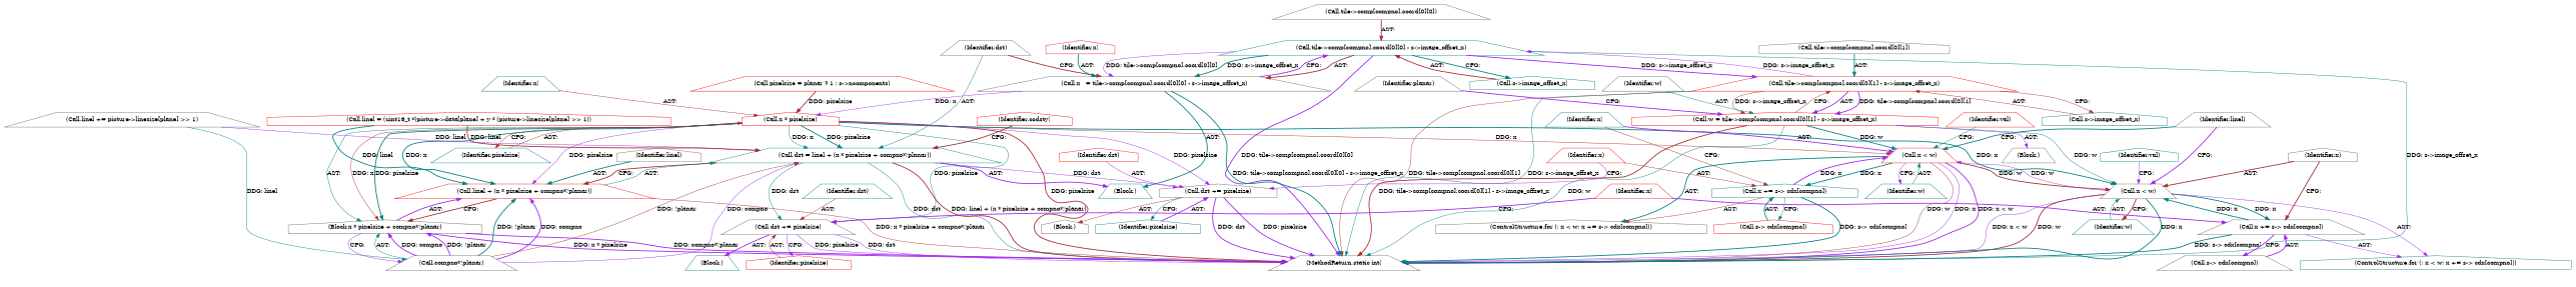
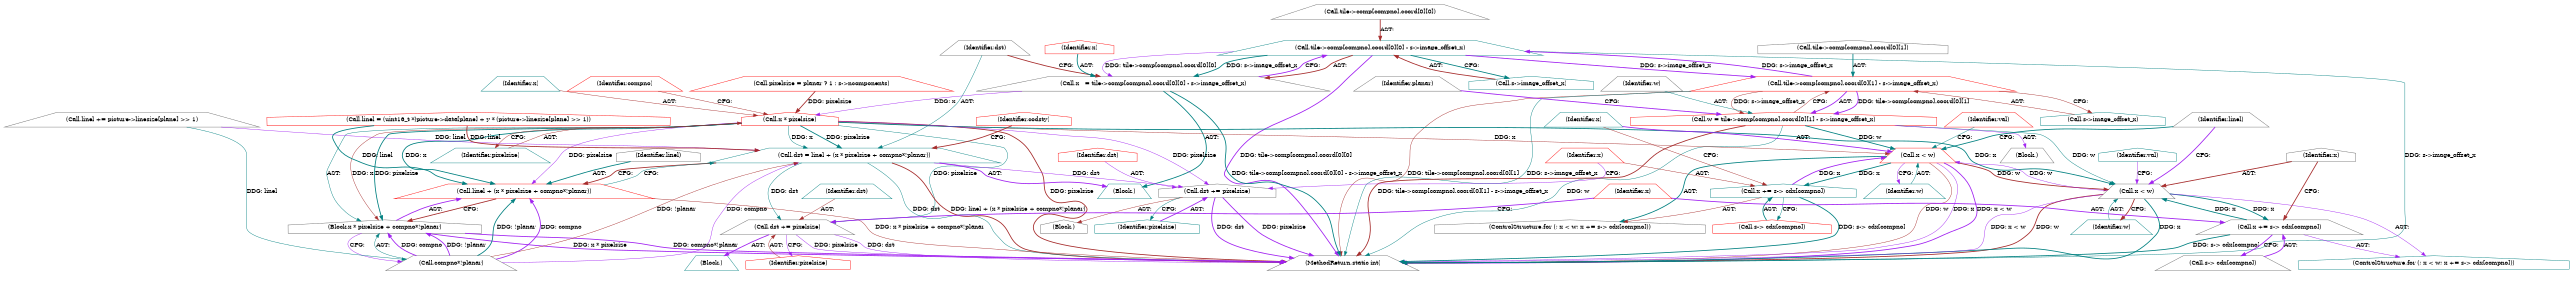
  digraph {
    node [color=gray40 shape=trapezium]
    edge [color=purple style=bold]
    n1 [color=teal label="(Call,tile->comp[compno].coord[0][0] - s->image_offset_x)"]
    n2 [color=red label="(Call,tile->comp[compno].coord[0][1] - s->image_offset_x)"]
    n3 [label="(Call,x   = tile->comp[compno].coord[0][0] - s->image_offset_x)"]
    n4 [label="(MethodReturn,static int)"]
    n5 [color=teal label="(Call,s->image_offset_x)" shape=house]
    n6 [color=red label="(Call,w = tile->comp[compno].coord[0][1] - s->image_offset_x)" shape=house]
    n7 [color=teal label="(Call,s->image_offset_x)" shape=house]
    n8 [color=red label="(Call,x * pixelsize)" shape=house]
    n9 [color=teal label="(Block,)"]
    n10 [color=red label="(Call,x < w)"]
    n11 [label="(Call,x < w)"]
    n12 [label="(Block,)"]
    n13 [color=teal label="(Call,x += s-> cdx[compno])" shape=house]
    n14 [label="(ControlStructure,for (; x < w; x += s-> cdx[compno]))" shape=house]
    n15 [color=teal label="(Identifier,w)"]
    n16 [label="(Call,x += s-> cdx[compno])"]
    n17 [color=teal label="(Identifier,w)"]
    n18 [color=teal label="(ControlStructure,for (; x < w; x += s-> cdx[compno]))" shape=house]
    n19 [color=red label="(Call,s-> cdx[compno])" shape=house]
    n20 [label="(Call,s-> cdx[compno])"]
    n21 [color=teal label="(Call,dst = linel + (x * pixelsize + compno*!planar))"]
    n22 [label="(Call,dst += pixelsize)" shape=house]
    n23 [label="(Call,dst += pixelsize)"]
    n24 [color=red label="(Call,linel + (x * pixelsize + compno*!planar))"]
    n25 [label="(Block,x * pixelsize + compno*!planar)" shape=house]
    n26 [color=teal label="(Identifier,pixelsize)"]
    n27 [label="(Block,)" shape=house]
    n28 [color=teal label="(Identifier,pixelsize)" shape=house]
    n29 [color=red label="(Identifier,pixelsize)" shape=house]
    n30 [color=teal label="(Block,)"]
    n31 [label="(Call,compno*!planar)"]
    n32 [color=red label="(Identifier,val)"]
    n33 [color=red label="(Identifier,dst)" shape=house]
    n34 [label="(Identifier,planar)"]
    n35 [label="(Identifier,dst)"]
    n36 [label="(Identifier,linel)"]
    n37 [label="(Call,linel += picture->linesize[plane] >> 1)"]
    n38 [label="(Identifier,linel)" shape=house]
    n39 [color=red label="(Call,pixelsize = planar ? 1 : s->ncomponents)"]
    n40 [color=teal label="(Identifier,dst)"]
    n41 [color=teal label="(Identifier,x)"]
    n42 [label="(Call,tile->comp[compno].coord[0][1])" shape=house]
    n43 [label="(Identifier,x)" shape=house]
    n44 [color=red label="(Identifier,codsty)" shape=house]
    n45 [color=red label="(Call,linel = (uint16_t *)picture->data[plane] + y * (picture->linesize[plane] >> 1))" shape=house]
    n46 [color=red label="(Identifier,x)"]
    n47 [color=teal label="(Identifier,val)" shape=house]
    n48 [color=red label="(Identifier,x)"]
+   n49 [color=red label="(Identifier,compno)"]
    n50 [color=red label="(Identifier,x)" shape=house]
    n51 [label="(Identifier,w)"]
    n52 [label="(Call,tile->comp[compno].coord[0][0])"]
    n53 [color=teal label="(Identifier,x)"]
    n1 -> n2 [label="DDG: s->image_offset_x"]
    n1 -> n3 [color=brown label="AST: "]
    n1 -> n3 [label="DDG: tile->comp[compno].coord[0][0]" style=solid]
    n1 -> n3 [color=teal label="DDG: s->image_offset_x"]
    n1 -> n4 [color=teal label="DDG: s->image_offset_x" style=solid]
    n1 -> n4 [label="DDG: tile->comp[compno].coord[0][0]"]
    n1 -> n5 [color=teal label="CFG: "]
-   n2 -> n1 [label="DDG: s->image_offset_x" style=solid]
+   n2 -> n1 [label="DDG: s->image_offset_x"]
    n2 -> n4 [color=brown label="DDG: tile->comp[compno].coord[0][1]" style=solid]
    n2 -> n4 [color=teal label="DDG: s->image_offset_x" style=solid]
    n2 -> n6 [label="AST: "]
    n2 -> n6 [label="DDG: tile->comp[compno].coord[0][1]"]
    n2 -> n6 [color=brown label="DDG: s->image_offset_x" style=solid]
    n2 -> n7 [color=brown label="CFG: " style=solid]
    n3 -> n1 [label="CFG: "]
    n3 -> n4 [color=teal label="DDG: tile->comp[compno].coord[0][0] - s->image_offset_x"]
    n3 -> n8 [label="DDG: x" style=solid]
    n3 -> n9 [color=teal label="AST: "]
    n5 -> n1 [color=brown label="AST: "]
    n6 -> n2 [color=brown label="CFG: " style=solid]
    n6 -> n4 [color=teal label="DDG: w" style=solid]
    n6 -> n4 [color=brown label="DDG: tile->comp[compno].coord[0][1] - s->image_offset_x"]
    n6 -> n10 [color=teal label="DDG: w"]
    n6 -> n11 [color=teal label="DDG: w" style=solid]
    n6 -> n12 [label="AST: " style=solid]
    n7 -> n2 [color=brown label="AST: " style=solid]
    n8 -> n4 [color=brown label="DDG: pixelsize"]
    n8 -> n10 [color=brown label="DDG: x" style=solid]
    n8 -> n11 [color=teal label="DDG: x"]
    n8 -> n21 [color=teal label="DDG: x" style=solid]
    n8 -> n21 [color=teal label="DDG: pixelsize"]
    n8 -> n22 [label="DDG: pixelsize" style=solid]
    n8 -> n23 [color=teal label="DDG: pixelsize" style=solid]
    n8 -> n24 [color=teal label="DDG: x"]
    n8 -> n24 [label="DDG: pixelsize" style=solid]
    n8 -> n25 [color=teal label="AST: " style=solid]
    n8 -> n25 [color=brown label="DDG: x" style=solid]
    n8 -> n25 [color=teal label="DDG: pixelsize"]
    n8 -> n26 [color=brown label="CFG: " style=solid]
    n10 -> n4 [color=brown label="DDG: w" style=solid]
    n10 -> n4 [label="DDG: x" style=solid]
    n10 -> n4 [label="DDG: x < w"]
    n10 -> n11 [color=brown label="DDG: w"]
    n10 -> n13 [color=teal label="DDG: x"]
    n10 -> n14 [color=teal label="AST: "]
    n10 -> n15 [label="CFG: " style=solid]
    n11 -> n4 [color=brown label="DDG: w"]
    n11 -> n4 [color=teal label="DDG: x"]
    n11 -> n4 [label="DDG: x < w" style=solid]
    n11 -> n10 [label="DDG: w" style=solid]
    n11 -> n16 [color=teal label="DDG: x"]
    n11 -> n17 [color=brown label="CFG: "]
    n11 -> n18 [label="AST: " style=solid]
    n13 -> n4 [color=teal label="DDG: s-> cdx[compno]"]
    n13 -> n10 [label="DDG: x"]
    n13 -> n14 [color=brown label="AST: " style=solid]
    n13 -> n19 [color=teal label="CFG: " style=solid]
    n15 -> n10 [color=teal label="AST: " style=solid]
    n16 -> n4 [color=teal label="DDG: s-> cdx[compno]"]
    n16 -> n11 [color=teal label="DDG: x"]
    n16 -> n18 [label="AST: " style=solid]
    n16 -> n20 [label="CFG: "]
    n17 -> n11 [color=teal label="AST: " style=solid]
    n19 -> n13 [color=teal label="AST: "]
    n20 -> n16 [label="AST: "]
    n21 -> n4 [color=brown label="DDG: linel + (x * pixelsize + compno*!planar)"]
    n21 -> n4 [color=teal label="DDG: dst" style=solid]
    n21 -> n9 [label="AST: "]
    n21 -> n22 [label="DDG: dst" style=solid]
    n21 -> n23 [color=teal label="DDG: dst" style=solid]
    n21 -> n24 [color=brown label="CFG: "]
    n22 -> n4 [label="DDG: pixelsize"]
    n22 -> n4 [label="DDG: dst"]
    n22 -> n27 [color=brown label="AST: " style=solid]
    n22 -> n28 [color=teal label="CFG: " style=solid]
    n23 -> n4 [label="DDG: pixelsize" style=solid]
    n23 -> n4 [label="DDG: dst" style=solid]
    n23 -> n29 [label="CFG: " style=solid]
    n23 -> n30 [label="AST: "]
    n24 -> n4 [color=brown label="DDG: x * pixelsize + compno*!planar" style=solid]
-   n24 -> n21 [color=teal label="AST: " style=solid]
+   n24 -> n21 [color=teal label="CFG: " style=solid]
    n24 -> n25 [color=brown label="CFG: "]
    n25 -> n4 [label="DDG: compno*!planar"]
    n25 -> n4 [label="DDG: x * pixelsize"]
    n25 -> n24 [label="AST: "]
    n25 -> n31 [label="CFG: " style=solid]
    n26 -> n8 [color=brown label="AST: " style=solid]
    n28 -> n22 [label="AST: "]
    n29 -> n23 [color=brown label="AST: " style=solid]
    n31 -> n21 [label="DDG: compno" style=solid]
    n31 -> n21 [color=brown label="DDG: !planar" style=solid]
    n31 -> n24 [label="DDG: compno"]
    n31 -> n24 [color=teal label="DDG: !planar"]
    n31 -> n25 [color=teal label="AST: " style=solid]
    n31 -> n25 [label="DDG: compno"]
    n31 -> n25 [label="DDG: !planar"]
    n32 -> n10 [color=teal label="CFG: " style=solid]
    n33 -> n22 [label="AST: " style=solid]
    n34 -> n6 [label="CFG: "]
    n35 -> n3 [color=brown label="CFG: "]
    n35 -> n21 [color=teal label="AST: " style=solid]
    n36 -> n10 [color=teal label="CFG: "]
    n36 -> n11 [label="CFG: "]
    n37 -> n21 [label="DDG: linel" style=solid]
    n37 -> n31 [color=teal label="DDG: linel" style=solid]
    n38 -> n24 [color=teal label="AST: "]
    n39 -> n8 [color=brown label="DDG: pixelsize"]
    n40 -> n23 [color=brown label="AST: " style=solid]
    n41 -> n8 [color=brown label="AST: " style=solid]
    n42 -> n2 [color=teal label="AST: "]
    n43 -> n11 [color=brown label="AST: "]
    n43 -> n16 [color=brown label="CFG: "]
    n44 -> n21 [color=brown label="CFG: "]
    n45 -> n21 [color=brown label="DDG: linel"]
    n45 -> n24 [color=teal label="DDG: linel"]
    n46 -> n16 [label="AST: "]
    n46 -> n23 [label="CFG: "]
    n47 -> n11 [label="CFG: " style=solid]
    n48 -> n13 [color=brown label="AST: " style=solid]
    n48 -> n22 [label="CFG: " style=solid]
+   n49 -> n8 [color=brown label="CFG: " style=solid]
    n50 -> n3 [color=teal label="AST: "]
    n51 -> n6 [color=teal label="AST: " style=solid]
    n52 -> n1 [color=brown label="AST: "]
    n53 -> n10 [label="AST: "]
    n53 -> n13 [color=brown label="CFG: " style=solid]
  }
